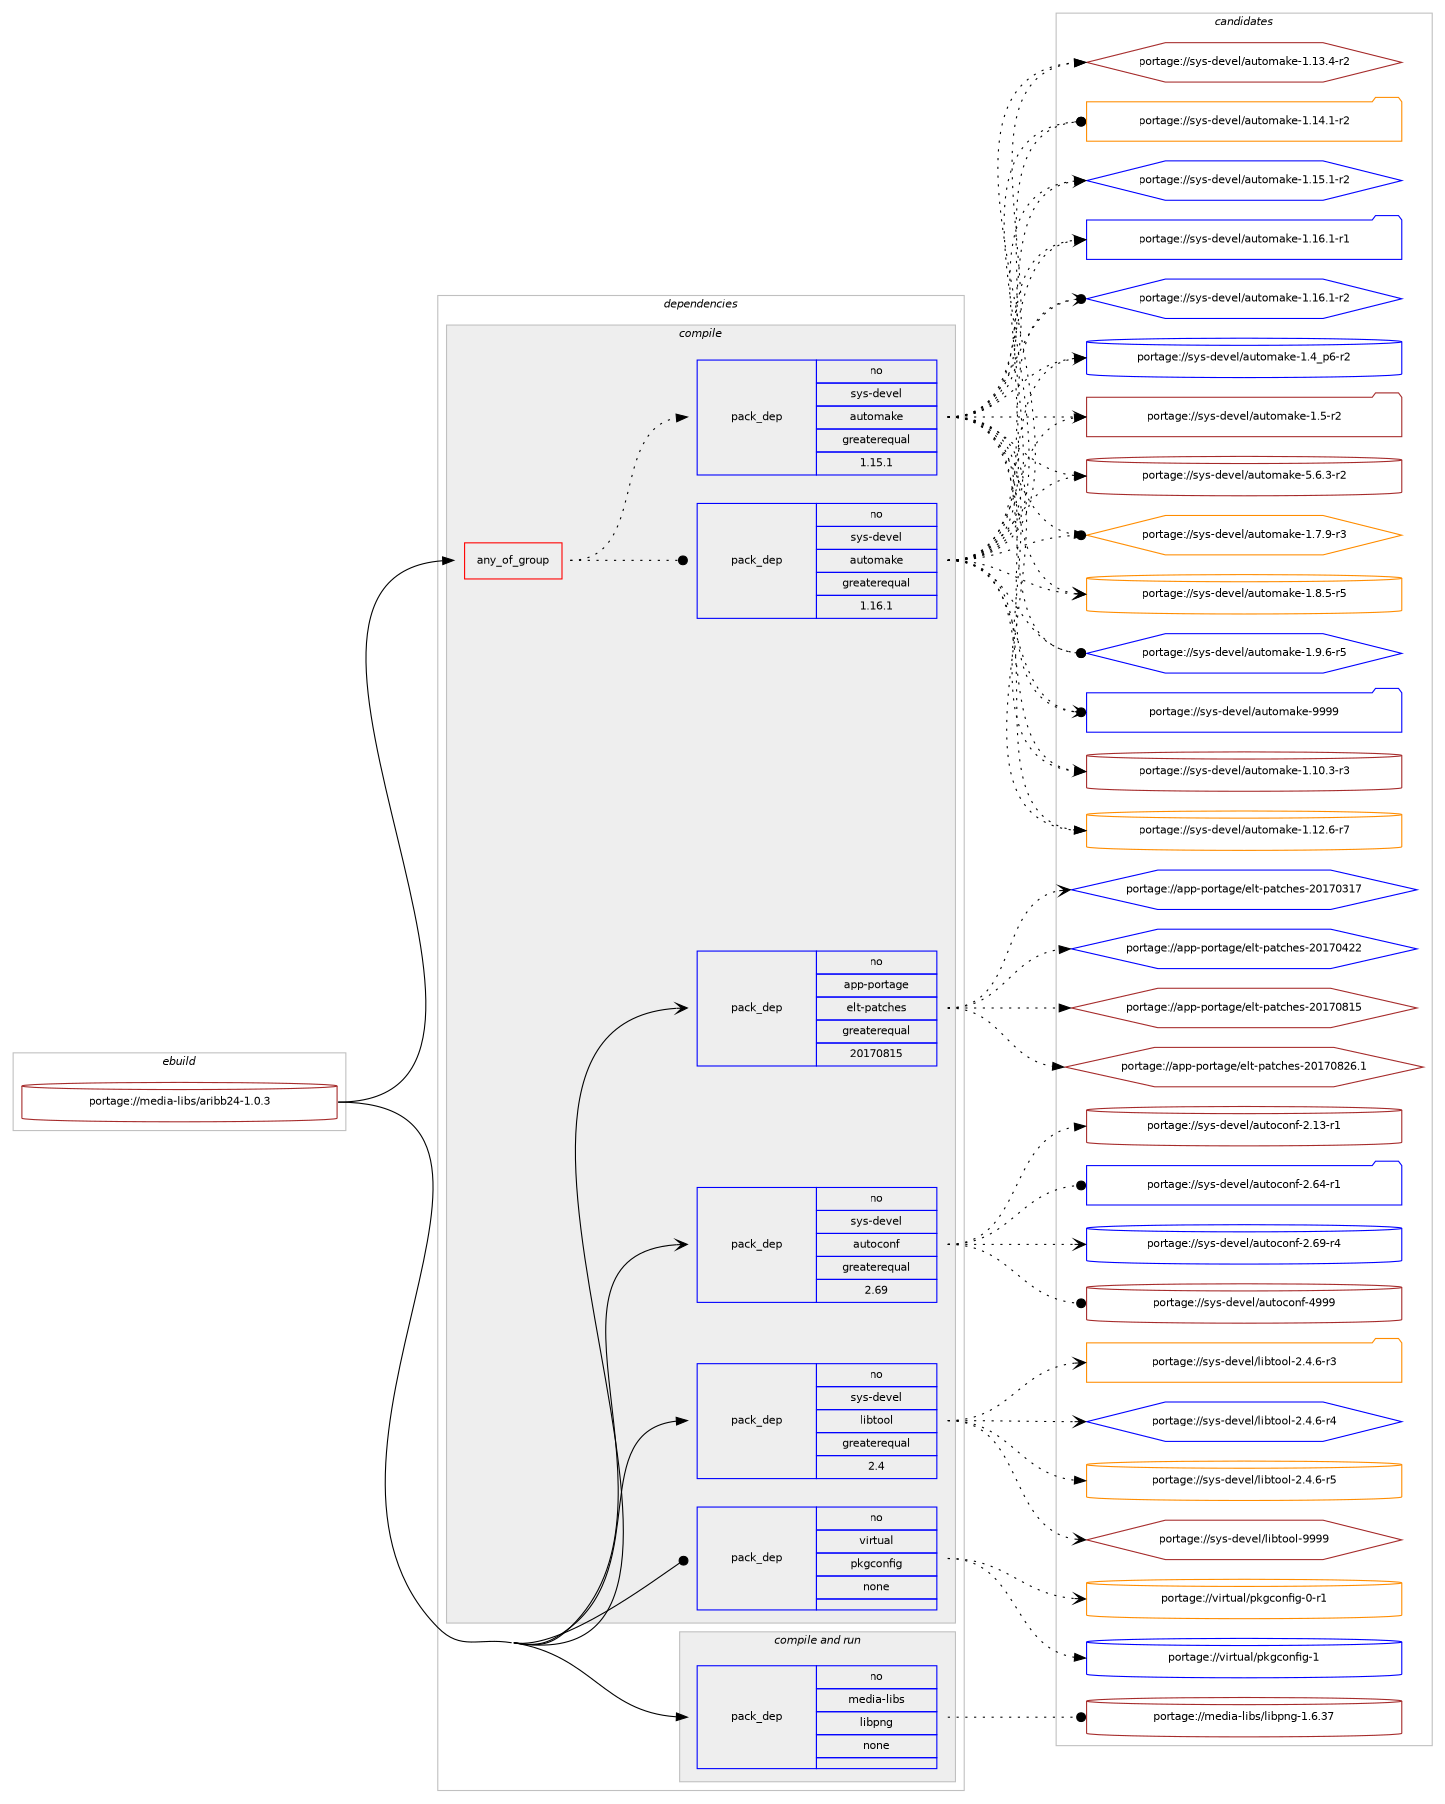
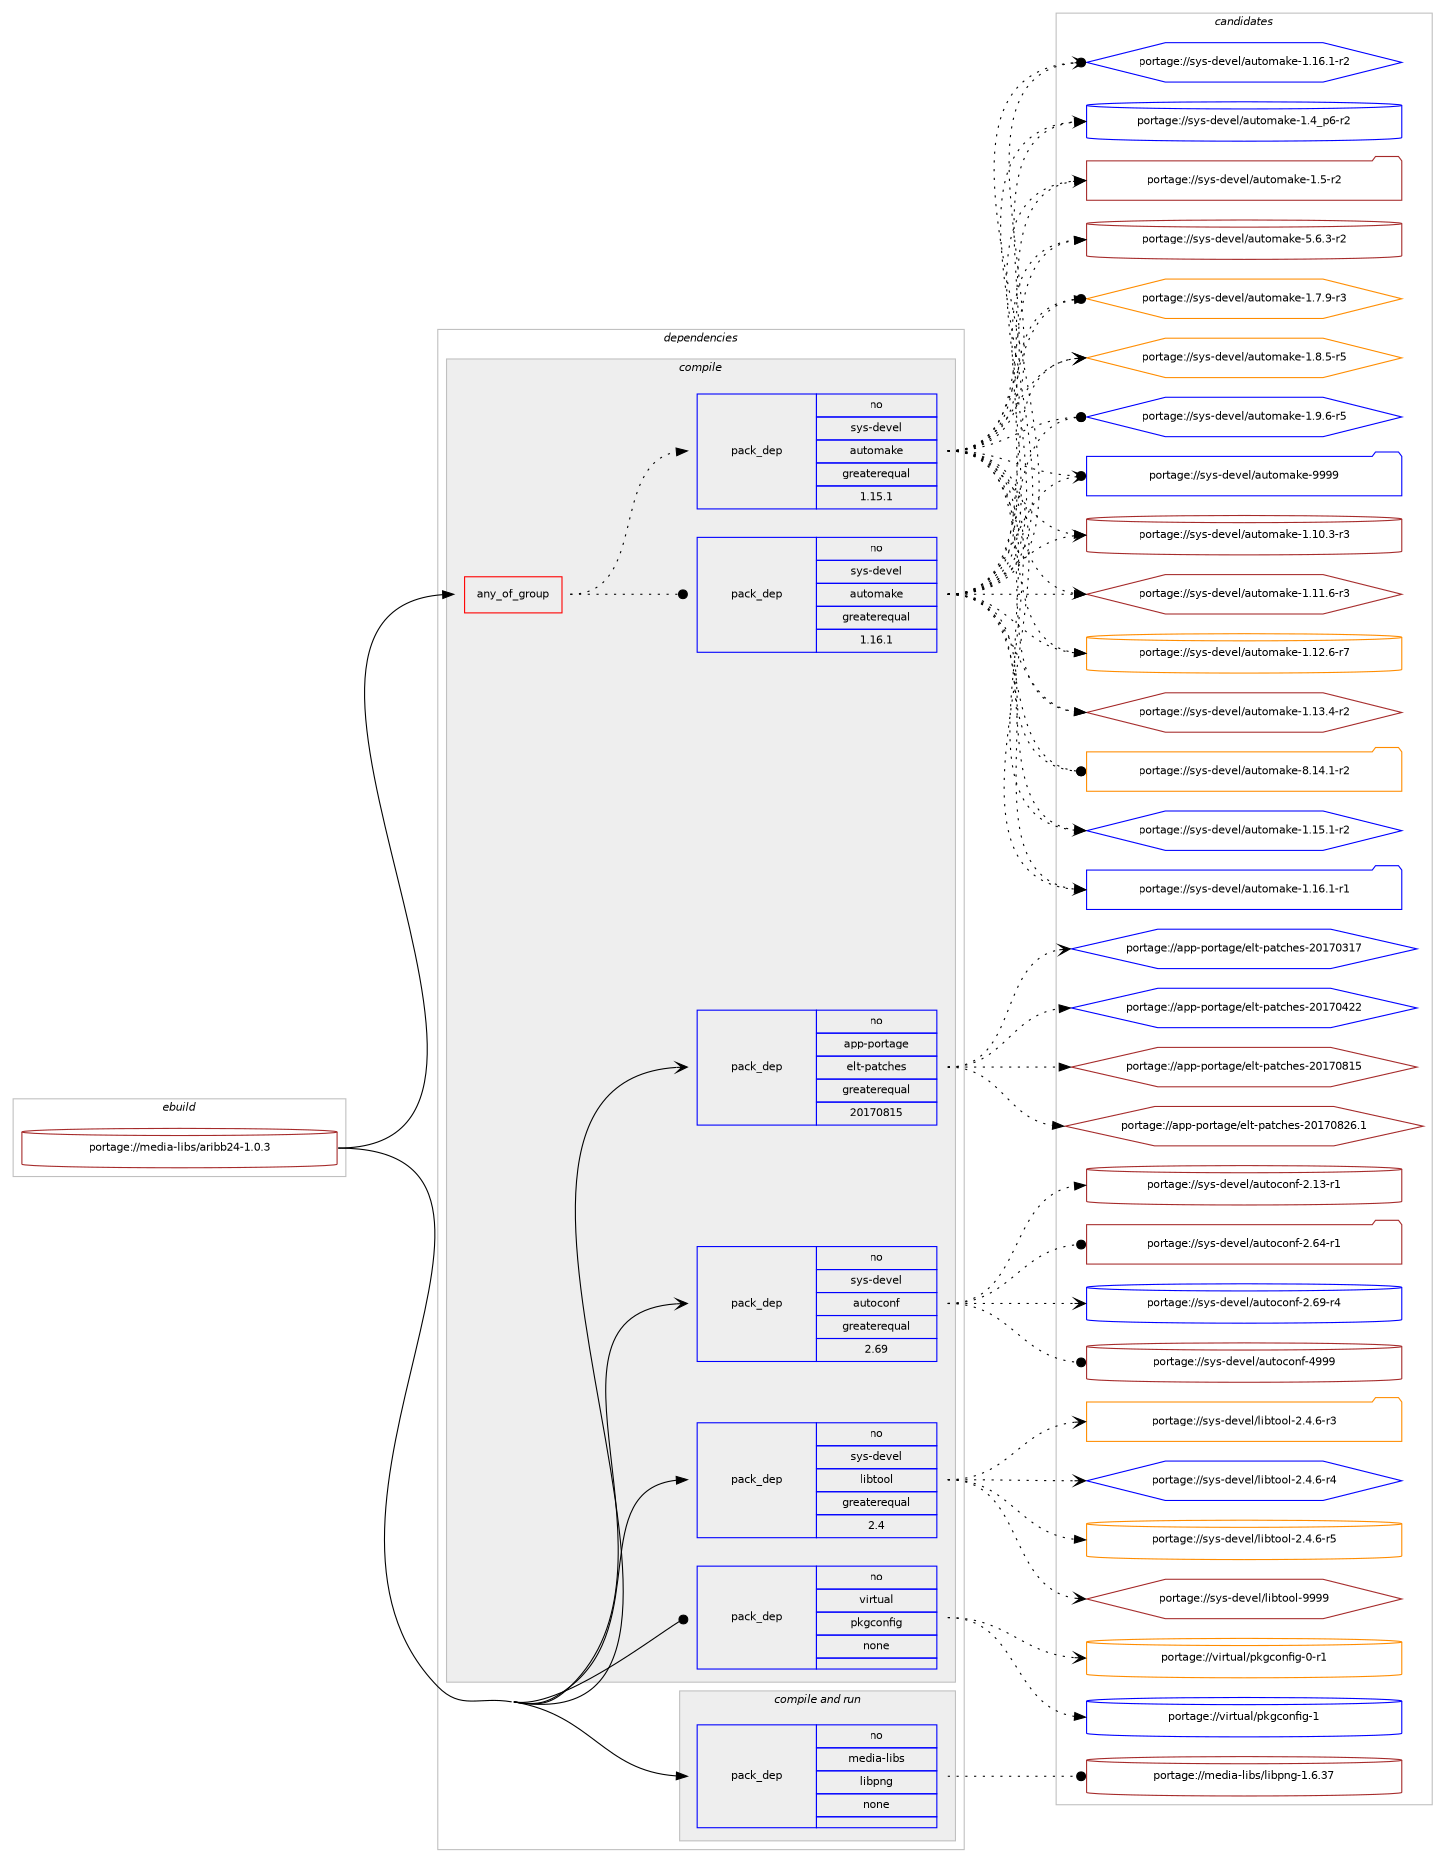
  digraph {
    compound=true
    concentrate=true
    fontname=Helvetica
    fontsize=10
    newrank=true
    rankdir=LR
    ranksep=1.5
    node [color=blue fontname=Helvetica fontsize=10 shape=cylinder]
    edge [arrowhead=normal headport=w style=dotted tailport=e weight=100]
    n1 [color=brown label="portage://media-libs/aribb24-1.0.3" width=4]
    n2 [label=<<TABLE BORDER="0" CELLBORDER="1" CELLSPACING="0" CELLPADDING="4" WIDTH="220"><TR><TD ROWSPAN="6" CELLPADDING="30">pack_dep</TD></TR><TR><TD WIDTH="110">no</TD></TR><TR><TD>sys-devel</TD></TR><TR><TD>automake</TD></TR><TR><TD>greaterequal</TD></TR><TR><TD>1.16.1</TD></TR></TABLE>> shape=none]
    n3 [label=<<TABLE BORDER="0" CELLBORDER="1" CELLSPACING="0" CELLPADDING="4" WIDTH="220"><TR><TD ROWSPAN="6" CELLPADDING="30">pack_dep</TD></TR><TR><TD WIDTH="110">no</TD></TR><TR><TD>sys-devel</TD></TR><TR><TD>automake</TD></TR><TR><TD>greaterequal</TD></TR><TR><TD>1.15.1</TD></TR></TABLE>> shape=none]
    n4 [color=red label=<<TABLE BORDER="0" CELLBORDER="1" CELLSPACING="0" CELLPADDING="4"><TR><TD CELLPADDING="10">any_of_group</TD></TR></TABLE>> shape=none]
    n5 [label=<<TABLE BORDER="0" CELLBORDER="1" CELLSPACING="0" CELLPADDING="4" WIDTH="220"><TR><TD ROWSPAN="6" CELLPADDING="30">pack_dep</TD></TR><TR><TD WIDTH="110">no</TD></TR><TR><TD>app-portage</TD></TR><TR><TD>elt-patches</TD></TR><TR><TD>greaterequal</TD></TR><TR><TD>20170815</TD></TR></TABLE>> shape=none]
    n6 [label=<<TABLE BORDER="0" CELLBORDER="1" CELLSPACING="0" CELLPADDING="4" WIDTH="220"><TR><TD ROWSPAN="6" CELLPADDING="30">pack_dep</TD></TR><TR><TD WIDTH="110">no</TD></TR><TR><TD>sys-devel</TD></TR><TR><TD>autoconf</TD></TR><TR><TD>greaterequal</TD></TR><TR><TD>2.69</TD></TR></TABLE>> shape=none]
    n7 [label=<<TABLE BORDER="0" CELLBORDER="1" CELLSPACING="0" CELLPADDING="4" WIDTH="220"><TR><TD ROWSPAN="6" CELLPADDING="30">pack_dep</TD></TR><TR><TD WIDTH="110">no</TD></TR><TR><TD>sys-devel</TD></TR><TR><TD>libtool</TD></TR><TR><TD>greaterequal</TD></TR><TR><TD>2.4</TD></TR></TABLE>> shape=none]
    n8 [label=<<TABLE BORDER="0" CELLBORDER="1" CELLSPACING="0" CELLPADDING="4" WIDTH="220"><TR><TD ROWSPAN="6" CELLPADDING="30">pack_dep</TD></TR><TR><TD WIDTH="110">no</TD></TR><TR><TD>virtual</TD></TR><TR><TD>pkgconfig</TD></TR><TR><TD>none</TD></TR><TR><TD></TD></TR></TABLE>> shape=none]
    n9 [label=<<TABLE BORDER="0" CELLBORDER="1" CELLSPACING="0" CELLPADDING="4" WIDTH="220"><TR><TD ROWSPAN="6" CELLPADDING="30">pack_dep</TD></TR><TR><TD WIDTH="110">no</TD></TR><TR><TD>media-libs</TD></TR><TR><TD>libpng</TD></TR><TR><TD>none</TD></TR><TR><TD></TD></TR></TABLE>> shape=none]
    n10 [color=brown label="portage://sys-devel/automake-1.10.3-r3" width=4]
+   n11 [color=brown label="portage://sys-devel/automake-1.11.6-r3" shape=hexagon width=4]
    n12 [color=darkorange label="portage://sys-devel/automake-1.12.6-r7" width=4]
    n13 [color=brown label="portage://sys-devel/automake-1.13.4-r2" shape=hexagon width=4]
-   n14 [color=darkorange label="portage://sys-devel/automake-1.14.1-r2" shape=folder width=4]
+   n14 [color=darkorange label="portage://sys-devel/automake-8.14.1-r2" shape=folder width=4]
    n15 [label="portage://sys-devel/automake-1.15.1-r2" shape=hexagon width=4]
    n16 [label="portage://sys-devel/automake-1.16.1-r1" shape=folder width=4]
    n17 [label="portage://sys-devel/automake-1.16.1-r2" shape=hexagon width=4]
    n18 [label="portage://sys-devel/automake-1.4_p6-r2" width=4]
    n19 [color=brown label="portage://sys-devel/automake-1.5-r2" shape=folder width=4]
    n20 [color=brown label="portage://sys-devel/automake-5.6.3-r2" width=4]
    n21 [color=darkorange label="portage://sys-devel/automake-1.7.9-r3" shape=hexagon width=4]
-   n22 [color=darkorange label="portage://sys-devel/automake-1.8.5-r5" width=4]
+   n22 [color=darkorange label="portage://sys-devel/automake-1.8.5-r5" shape=hexagon width=4]
    n23 [label="portage://sys-devel/automake-1.9.6-r5" shape=hexagon width=4]
    n24 [label="portage://sys-devel/automake-9999" shape=folder width=4]
    n25 [label="portage://app-portage/elt-patches-20170317" shape=hexagon width=4]
    n26 [label="portage://app-portage/elt-patches-20170422" shape=hexagon width=4]
    n27 [color=brown label="portage://app-portage/elt-patches-20170815" shape=hexagon width=4]
    n28 [color=brown label="portage://app-portage/elt-patches-20170826.1" shape=hexagon width=4]
    n29 [color=brown label="portage://sys-devel/autoconf-2.13-r1" width=4]
-   n30 [label="portage://sys-devel/autoconf-2.64-r1" shape=folder width=4]
+   n30 [color=brown label="portage://sys-devel/autoconf-2.64-r1" shape=folder width=4]
    n31 [label="portage://sys-devel/autoconf-2.69-r4" width=4]
    n32 [color=brown label="portage://sys-devel/autoconf-4999" width=4]
    n33 [color=darkorange label="portage://sys-devel/libtool-2.4.6-r3" shape=folder width=4]
    n34 [label="portage://sys-devel/libtool-2.4.6-r4" shape=hexagon width=4]
    n35 [color=darkorange label="portage://sys-devel/libtool-2.4.6-r5" width=4]
    n36 [color=brown label="portage://sys-devel/libtool-9999" shape=hexagon width=4]
    n37 [color=darkorange label="portage://virtual/pkgconfig-0-r1" width=4]
    n38 [label="portage://virtual/pkgconfig-1" width=4]
    n39 [color=brown label="portage://media-libs/libpng-1.6.37" width=4]
    subgraph cluster_1 {
      color=gray
      label=<<i>ebuild</i>>
      rank=same
      n1
    }
    subgraph cluster_2 {
      color=gray
      label=<<i>dependencies</i>>
      subgraph cluster_3 {
        color=gray
        fillcolor="#eeeeee"
        label=<<i>compile</i>>
        style=filled
        subgraph sub_4 {
          color=gray
          fillcolor="#eeeeee"
          label=<<i>compile</i>>
          style=filled
          n4
          subgraph sub_5 {
            color=gray
            fillcolor="#eeeeee"
            label=<<i>compile</i>>
            style=filled
            n2
          }
          subgraph sub_6 {
            color=gray
            fillcolor="#eeeeee"
            label=<<i>compile</i>>
            style=filled
            n3
          }
        }
        subgraph sub_7 {
          color=gray
          fillcolor="#eeeeee"
          label=<<i>compile</i>>
          style=filled
          n5
        }
        subgraph sub_8 {
          color=gray
          fillcolor="#eeeeee"
          label=<<i>compile</i>>
          style=filled
          n6
        }
        subgraph sub_9 {
          color=gray
          fillcolor="#eeeeee"
          label=<<i>compile</i>>
          style=filled
          n7
        }
        subgraph sub_10 {
          color=gray
          fillcolor="#eeeeee"
          label=<<i>compile</i>>
          style=filled
          n8
        }
      }
      subgraph cluster_11 {
        color=gray
        fillcolor="#eeeeee"
        label=<<i>compile and run</i>>
        style=filled
        subgraph sub_12 {
          color=gray
          fillcolor="#eeeeee"
          label=<<i>compile and run</i>>
          style=filled
          n9
        }
      }
      subgraph cluster_13 {
        color=gray
        fillcolor="#eeeeee"
        label=<<i>run</i>>
        style=filled
      }
    }
    subgraph cluster_14 {
      color=gray
      label=<<i>candidates</i>>
      rank=same
      subgraph sub_15 {
        color=black
        label=<<i>candidates</i>>
        nodesep=1
        rank=same
        n10
+       n11
        n12
        n13
        n14
        n15
        n16
        n17
        n18
        n19
        n20
        n21
        n22
        n23
        n24
      }
      subgraph sub_16 {
        color=black
        label=<<i>candidates</i>>
        nodesep=1
        rank=same
        n10
+       n11
        n12
        n13
        n14
        n15
        n16
        n17
        n18
        n19
        n20
        n21
        n22
        n23
        n24
      }
      subgraph sub_17 {
        color=black
        label=<<i>candidates</i>>
        nodesep=1
        rank=same
        n25
        n26
        n27
        n28
      }
      subgraph sub_18 {
        color=black
        label=<<i>candidates</i>>
        nodesep=1
        rank=same
        n29
        n30
        n31
        n32
      }
      subgraph sub_19 {
        color=black
        label=<<i>candidates</i>>
        nodesep=1
        rank=same
        n33
        n34
        n35
        n36
      }
      subgraph sub_20 {
        color=black
        label=<<i>candidates</i>>
        nodesep=1
        rank=same
        n37
        n38
      }
      subgraph sub_21 {
        color=black
        label=<<i>candidates</i>>
        nodesep=1
        rank=same
        n39
      }
    }
    n1 -> n4 [style=solid weight=20]
    n1 -> n5 [arrowhead=vee style=solid weight=20]
    n1 -> n6 [arrowhead=vee style=solid weight=20]
    n1 -> n7 [style=solid weight=20]
    n1 -> n8 [arrowhead=dot style=solid weight=20]
    n1 -> n9 [style=solid weight=20]
    n2 -> n10 [arrowhead=vee]
+   n2 -> n11
    n2 -> n12
    n2 -> n13
    n2 -> n14 [arrowhead=dot]
    n2 -> n15
    n2 -> n16
    n2 -> n17 [arrowhead=vee]
    n2 -> n18 [arrowhead=vee]
    n2 -> n19
    n2 -> n20
    n2 -> n21 [arrowhead=dot]
    n2 -> n22 [arrowhead=vee]
    n2 -> n23 [arrowhead=dot]
    n2 -> n24 [arrowhead=vee]
    n3 -> n10
+   n3 -> n11 [arrowhead=vee]
    n3 -> n12
    n3 -> n13
    n3 -> n14 [arrowhead=dot]
    n3 -> n15 [arrowhead=vee]
    n3 -> n16 [arrowhead=vee]
    n3 -> n17 [arrowhead=dot]
    n3 -> n18
    n3 -> n19 [arrowhead=vee]
    n3 -> n20
    n3 -> n21
    n3 -> n22 [arrowhead=vee]
    n3 -> n23 [arrowhead=dot]
    n3 -> n24 [arrowhead=dot]
    n4 -> n2 [arrowhead=dot weight=20]
    n4 -> n3 [weight=20]
    n5 -> n25 [arrowhead=vee]
    n5 -> n26
    n5 -> n27
    n5 -> n28
    n6 -> n29
    n6 -> n30 [arrowhead=dot]
    n6 -> n31 [arrowhead=vee]
    n6 -> n32 [arrowhead=dot]
    n7 -> n33 [arrowhead=vee]
    n7 -> n34 [arrowhead=vee]
    n7 -> n35
    n7 -> n36 [arrowhead=vee]
    n8 -> n37 [arrowhead=vee]
    n8 -> n38
    n9 -> n39 [arrowhead=dot]
  }
